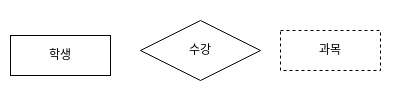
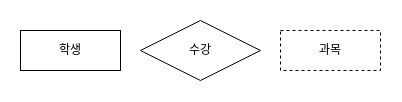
  <mxCell id="0" />
  <mxCell id="1" parent="0" />
- <mxCell id="2" value="학생" style="whiteSpace=wrap;html=1;align=center;" vertex="1" parent="1"><mxGeometry x="10" y="35" width="100" height="40" as="geometry" /></mxCell>
+ <mxCell id="2" value="학생" style="whiteSpace=wrap;html=1;align=center;" vertex="1" parent="1"><mxGeometry x="20" y="30" width="100" height="40" as="geometry" /></mxCell>
  <mxCell id="3" value="수강" style="shape=rhombus;perimeter=rhombusPerimeter;whiteSpace=wrap;html=1;align=center;" vertex="1" parent="1"><mxGeometry x="140" y="20" width="120" height="60" as="geometry" /></mxCell>
  <mxCell id="4" value="과목" style="whiteSpace=wrap;html=1;align=center;dashed=1;" vertex="1" parent="1"><mxGeometry x="280" y="30" width="100" height="40" as="geometry" /></mxCell>
